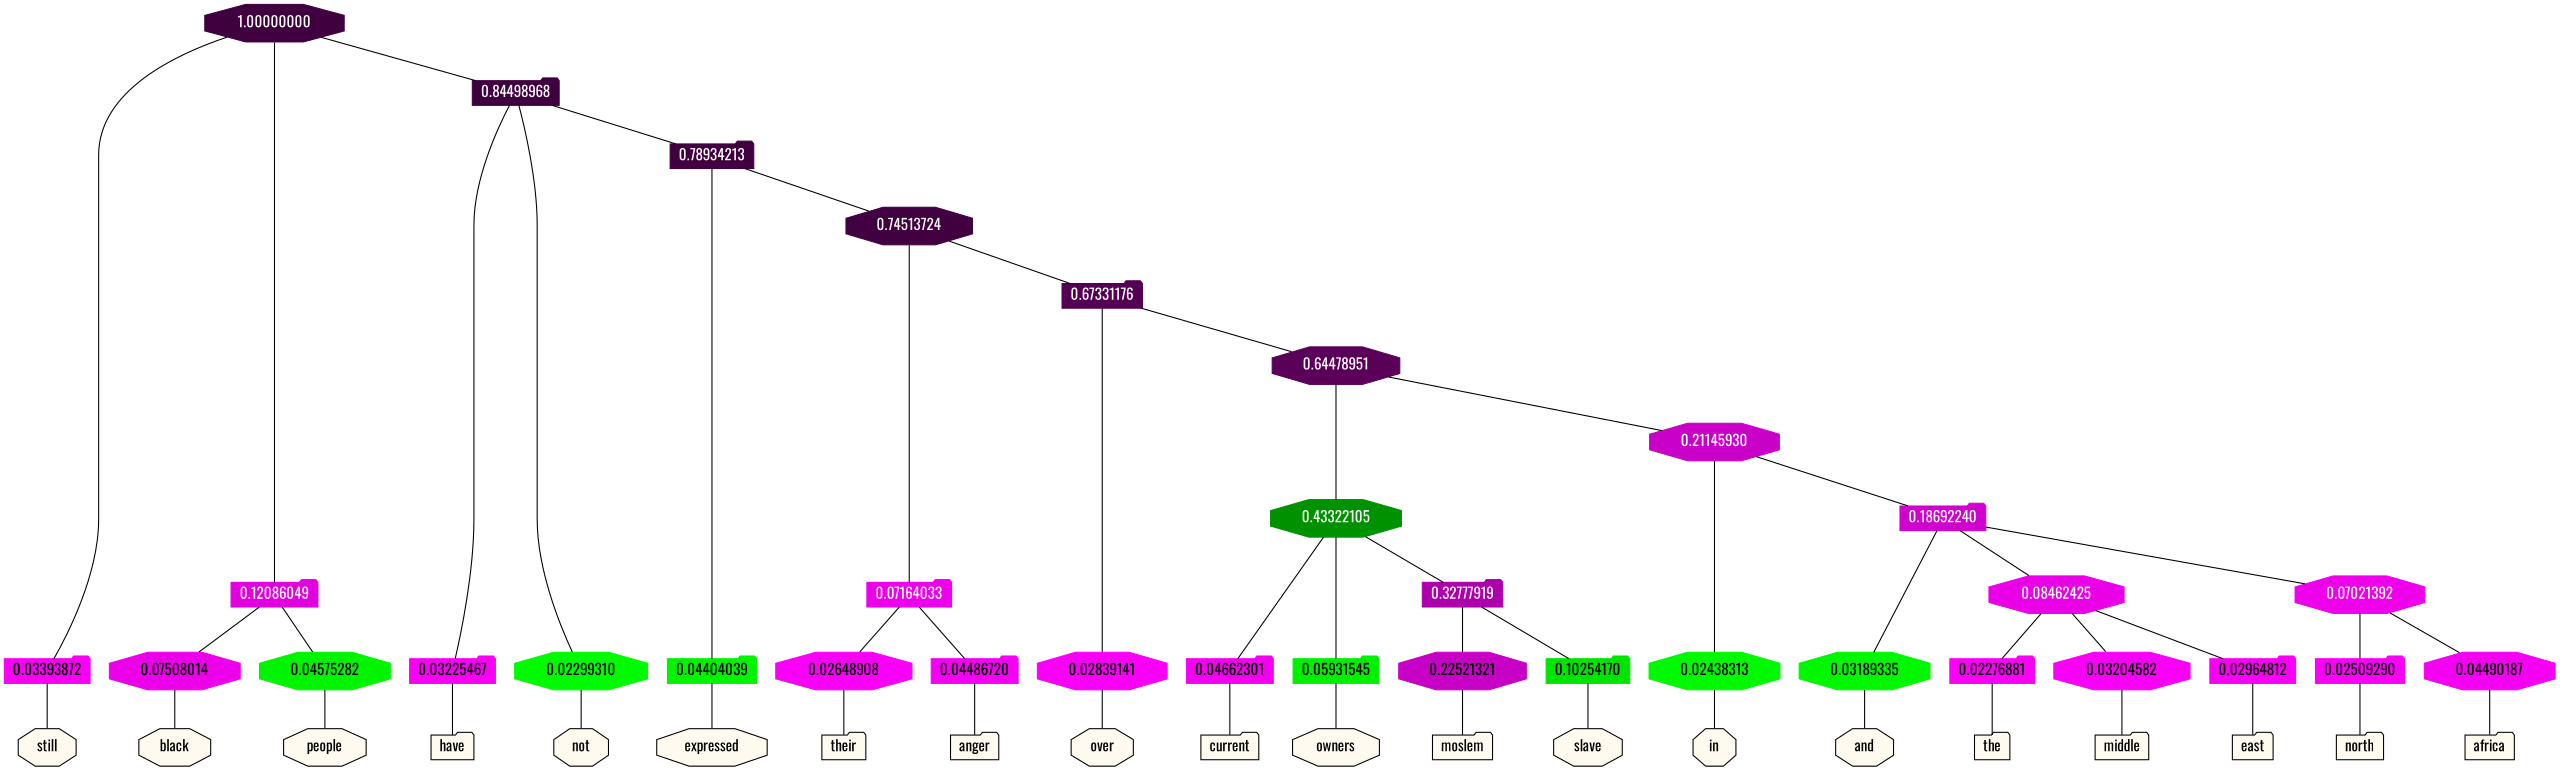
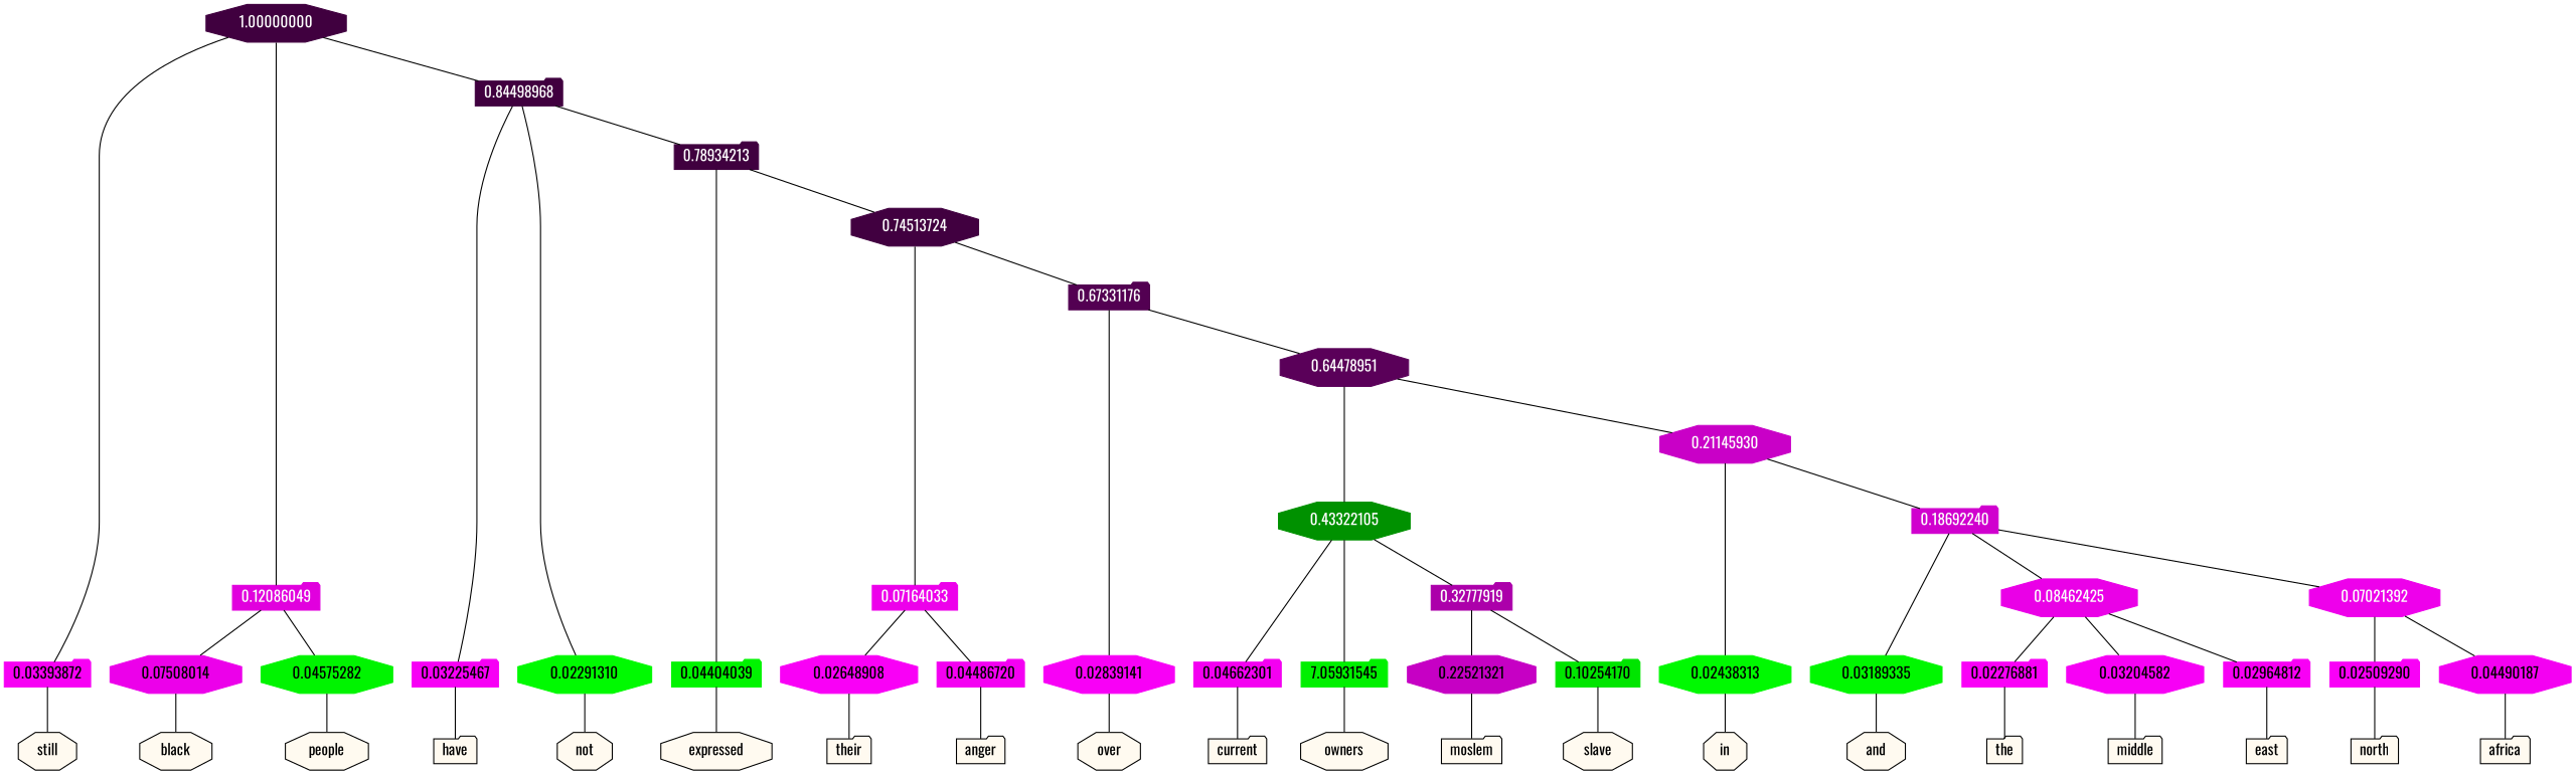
  graph {
    fontname=Oswald
    node [color=black fontname=Oswald format=png nodesep=0.001 ordering=out overlap_scaling=0.01 ranksep=0.001 shape=octagon style=filled]
    edge [fontname=Oswald]
    n1 [fillcolor=floralwhite height=0.15 label=black style="filled,solid" width=0.15]
    n2 [fillcolor=floralwhite height=0.15 label=people style="filled,solid" width=0.15]
    n3 [fillcolor=floralwhite height=0.15 label=still style="filled,solid" width=0.15]
    n4 [fillcolor=floralwhite height=0.15 label=have shape=folder style="filled,solid" width=0.15]
    n5 [fillcolor=floralwhite height=0.15 label=not style="filled,solid" width=0.15]
    n6 [fillcolor=floralwhite height=0.15 label=expressed style="filled,solid" width=0.15]
    n7 [fillcolor=floralwhite height=0.15 label=their shape=folder style="filled,solid" width=0.15]
    n8 [fillcolor=floralwhite height=0.15 label=anger shape=folder style="filled,solid" width=0.15]
    n9 [fillcolor=floralwhite height=0.15 label=over style="filled,solid" width=0.15]
    n10 [fillcolor=floralwhite height=0.15 label=current shape=folder style="filled,solid" width=0.15]
    n11 [fillcolor=floralwhite height=0.15 label=moslem shape=folder style="filled,solid" width=0.15]
    n12 [fillcolor=floralwhite height=0.15 label=slave style="filled,solid" width=0.15]
    n13 [fillcolor=floralwhite height=0.15 label=owners style="filled,solid" width=0.15]
    n14 [fillcolor=floralwhite height=0.15 label=in style="filled,solid" width=0.15]
    n15 [fillcolor=floralwhite height=0.15 label=the shape=folder style="filled,solid" width=0.15]
    n16 [fillcolor=floralwhite height=0.15 label=middle shape=folder style="filled,solid" width=0.15]
    n17 [fillcolor=floralwhite height=0.15 label=east shape=folder style="filled,solid" width=0.15]
    n18 [fillcolor=floralwhite height=0.15 label=and style="filled,solid" width=0.15]
    n19 [fillcolor=floralwhite height=0.15 label=north shape=folder style="filled,solid" width=0.15]
    n20 [fillcolor=floralwhite height=0.15 label=africa shape=folder style="filled,solid" width=0.15]
    n21 [color="0.835 1.000 0.925" fontcolor=black height=0.15 label=0.07508014 width=0.15]
    n22 [color="0.334 1.000 0.954" fontcolor=black height=0.15 label=0.04575282 width=0.15]
    n23 [color="0.835 1.000 0.966" fontcolor=black height=0.15 label=0.03393872 shape=folder width=0.15]
    n24 [color="0.835 1.000 0.967" fontcolor=black height=0.15 label=0.03225467 shape=folder width=0.15]
-   n25 [color="0.334 1.000 0.977" fontcolor=black height=0.15 label=0.02299310 width=0.15]
+   n25 [color="0.334 1.000 0.977" fontcolor=black height=0.15 label=0.02291310 width=0.15]
    n26 [color="0.334 1.000 0.956" fontcolor=black height=0.15 label=0.04404039 shape=folder width=0.15]
    n27 [color="0.835 1.000 0.973" fontcolor=black height=0.15 label=0.02648908 width=0.15]
    n28 [color="0.835 1.000 0.955" fontcolor=black height=0.15 label=0.04486720 shape=folder width=0.15]
    n29 [color="0.835 1.000 0.972" fontcolor=black height=0.15 label=0.02839141 width=0.15]
    n30 [color="0.835 1.000 0.954" fontcolor=black height=0.15 label=0.04662301 shape=folder width=0.15]
    n31 [color="0.835 1.000 0.775" fontcolor=black height=0.15 label=0.22521321 width=0.15]
    n32 [color="0.334 1.000 0.897" fontcolor=black height=0.15 label=0.10254170 shape=folder width=0.15]
-   n33 [color="0.334 1.000 0.941" fontcolor=black height=0.15 label=0.05931545 shape=folder width=0.15]
+   n33 [color="0.334 1.000 0.941" fontcolor=black height=0.15 label=7.05931545 shape=folder width=0.15]
    n34 [color="0.334 1.000 0.976" fontcolor=black height=0.15 label=0.02438313 width=0.15]
    n35 [color="0.835 1.000 0.977" fontcolor=black height=0.15 label=0.02276881 shape=folder width=0.15]
    n36 [color="0.835 1.000 0.968" fontcolor=black height=0.15 label=0.03204582 width=0.15]
    n37 [color="0.835 1.000 0.970" fontcolor=black height=0.15 label=0.02964812 shape=folder width=0.15]
    n38 [color="0.334 1.000 0.968" fontcolor=black height=0.15 label=0.03189335 width=0.15]
    n39 [color="0.835 1.000 0.975" fontcolor=black height=0.15 label=0.02509290 shape=folder width=0.15]
    n40 [color="0.835 1.000 0.955" fontcolor=black height=0.15 label=0.04490187 width=0.15]
    n41 [color="0.835 1.000 0.250" fontcolor=grey99 height=0.15 label=1.00000000 width=0.15]
    n42 [color="0.835 1.000 0.879" fontcolor=grey99 height=0.15 label=0.12086049 shape=folder width=0.15]
    n43 [color="0.835 1.000 0.250" fontcolor=grey99 height=0.15 label=0.84498968 shape=folder width=0.15]
    n44 [color="0.835 1.000 0.250" fontcolor=grey99 height=0.15 label=0.78934213 shape=folder width=0.15]
    n45 [color="0.835 1.000 0.255" fontcolor=grey99 height=0.15 label=0.74513724 width=0.15]
    n46 [color="0.835 1.000 0.928" fontcolor=grey99 height=0.15 label=0.07164033 shape=folder width=0.15]
    n47 [color="0.835 1.000 0.327" fontcolor=grey99 height=0.15 label=0.67331176 shape=folder width=0.15]
    n48 [color="0.835 1.000 0.355" fontcolor=grey99 height=0.15 label=0.64478951 width=0.15]
    n49 [color="0.334 1.000 0.567" fontcolor=grey99 height=0.15 label=0.43322105 width=0.15]
    n50 [color="0.835 1.000 0.789" fontcolor=grey99 height=0.15 label=0.21145930 width=0.15]
    n51 [color="0.835 1.000 0.672" fontcolor=grey99 height=0.15 label=0.32777919 shape=folder width=0.15]
    n52 [color="0.835 1.000 0.813" fontcolor=grey99 height=0.15 label=0.18692240 shape=folder width=0.15]
    n53 [color="0.835 1.000 0.915" fontcolor=grey99 height=0.15 label=0.08462425 width=0.15]
    n54 [color="0.835 1.000 0.930" fontcolor=grey99 height=0.15 label=0.07021392 width=0.15]
    subgraph sub_1 {
      rank=same
      n1
      n2
      n3
      n4
      n5
      n6
      n7
      n8
      n9
      n10
      n11
      n12
      n13
      n14
      n15
      n16
      n17
      n18
      n19
      n20
    }
    subgraph sub_2 {
      rank=same
      n21
      n22
      n23
      n24
      n25
      n26
      n27
      n28
      n29
      n30
      n31
      n32
      n33
      n34
      n35
      n36
      n37
      n38
      n39
      n40
    }
    n21 -- n1
    n22 -- n2
    n23 -- n3
    n24 -- n4
    n25 -- n5
    n26 -- n6
    n27 -- n7
    n28 -- n8
    n29 -- n9
    n30 -- n10
    n31 -- n11
    n32 -- n12
    n33 -- n13
    n34 -- n14
    n35 -- n15
    n36 -- n16
    n37 -- n17
    n38 -- n18
    n39 -- n19
    n40 -- n20
    n41 -- n23
    n41 -- n42
    n41 -- n43
    n42 -- n21
    n42 -- n22
    n43 -- n24
    n43 -- n25
    n43 -- n44
    n44 -- n26
    n44 -- n45
    n45 -- n46
    n45 -- n47
    n46 -- n27
    n46 -- n28
    n47 -- n29
    n47 -- n48
    n48 -- n49
    n48 -- n50
    n49 -- n30
    n49 -- n33
    n49 -- n51
    n50 -- n34
    n50 -- n52
    n51 -- n31
    n51 -- n32
    n52 -- n38
    n52 -- n53
    n52 -- n54
    n53 -- n35
    n53 -- n36
    n53 -- n37
    n54 -- n39
    n54 -- n40
  }
